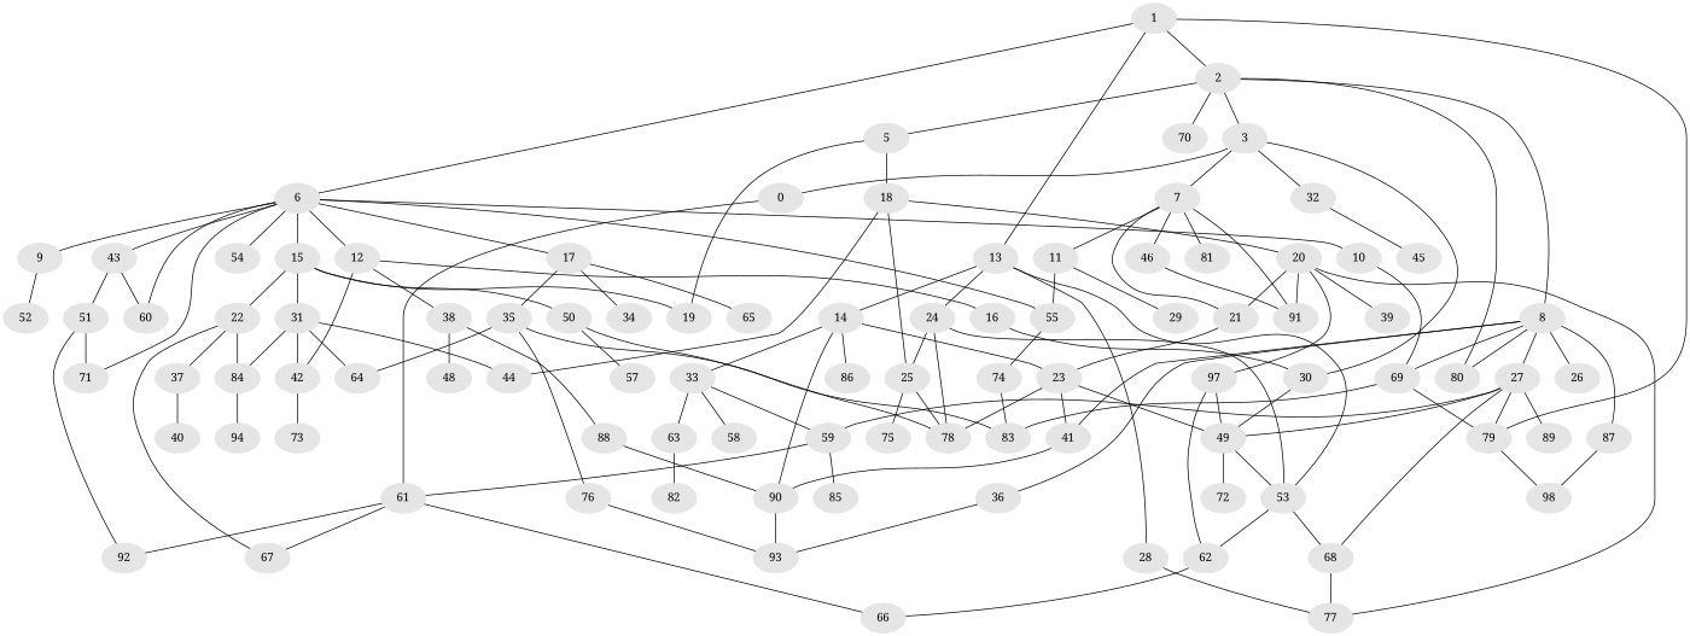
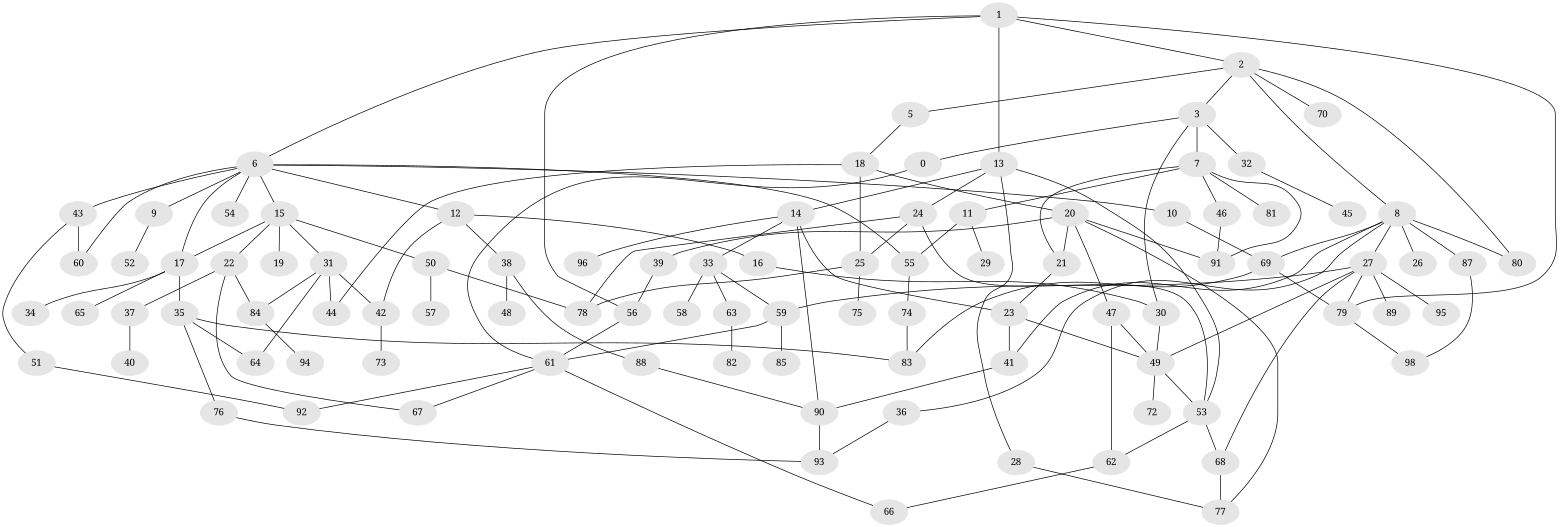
  graph {
    fontname="Noto Serif"
    node [color=gray90 fontname="Noto Serif" style=filled]
    edge [fontname="Noto Serif"]
    1
    2
    6
    13
+   56
    79
    3
    5
    8
    70
    80
    9
    10
    12
    15
    17
    43
    54
    55
    60
-   71
    14
    24
    28
    53
    61
    n27 [label=98]
    n28 [label=0]
    7
    30
    32
    18
    19
    26
    27
    36
    41
    69
    87
    11
    21
    46
    81
    91
    49
    45
    67
    92
    66
    20
    25
    44
    52
    16
    38
    42
    22
    31
    50
    34
    35
    65
    51
    74
    29
    23
    59
    68
    89
+   95
    93
    90
    83
    48
    88
    73
    33
-   86
+   86 [label=96]
    78
    77
    62
    58
    63
    37
    84
    64
    57
    76
    39
-   47 [label=97]
+   47
    75
    40
    94
    72
    85
    82
    1 -- 2
    1 -- 6
    1 -- 13
+   1 -- 56
    1 -- 79
    2 -- 3
    2 -- 5
    2 -- 8
    2 -- 70
    2 -- 80
    6 -- 9
    6 -- 10
    6 -- 12
    6 -- 15
    6 -- 17
    6 -- 43
    6 -- 54
    6 -- 55
    6 -- 60
-   6 -- 71
    13 -- 14
    13 -- 24
    13 -- 28
    13 -- 53
+   56 -- 61
    79 -- n27
    3 -- n28
    3 -- 7
    3 -- 30
    3 -- 32
    5 -- 18
-   5 -- 19
    8 -- 80
    8 -- 26
    8 -- 27
    8 -- 36
    8 -- 41
    8 -- 69
    8 -- 87
    9 -- 52
    10 -- 69
    12 -- 16
    12 -- 38
    12 -- 42
+   15 -- 17
    15 -- 19
    15 -- 22
    15 -- 31
    15 -- 50
    17 -- 34
    17 -- 35
    17 -- 65
    43 -- 60
    43 -- 51
    55 -- 74
    14 -- 23
    14 -- 90
    14 -- 33
    14 -- 86
    24 -- 53
    24 -- 25
    24 -- 78
    28 -- 77
    53 -- 68
    53 -- 62
    61 -- 67
    61 -- 92
    61 -- 66
    n28 -- 61
    7 -- 11
    7 -- 21
    7 -- 46
    7 -- 81
    7 -- 91
    30 -- 49
    32 -- 45
    18 -- 20
    18 -- 25
    18 -- 44
    27 -- 79
    27 -- 49
    27 -- 59
    27 -- 68
    27 -- 89
+   27 -- 95
    36 -- 93
    41 -- 90
    69 -- 79
    69 -- 83
    87 -- n27
    11 -- 55
    11 -- 29
    21 -- 23
    46 -- 91
    49 -- 53
    49 -- 72
    20 -- 21
    20 -- 91
    20 -- 77
    20 -- 39
    20 -- 47
    25 -- 78
    25 -- 75
    16 -- 30
    38 -- 48
    38 -- 88
    42 -- 73
    22 -- 67
    22 -- 37
    22 -- 84
    31 -- 44
    31 -- 42
    31 -- 84
    31 -- 64
    50 -- 78
    50 -- 57
    35 -- 83
    35 -- 64
    35 -- 76
-   51 -- 71
    51 -- 92
    74 -- 83
    23 -- 41
    23 -- 49
-   23 -- 78
    59 -- 61
    59 -- 85
    68 -- 77
    90 -- 93
    88 -- 90
    33 -- 59
    33 -- 58
    33 -- 63
    62 -- 66
    63 -- 82
    37 -- 40
    84 -- 94
    76 -- 93
+   39 -- 56
    47 -- 49
    47 -- 62
  }
